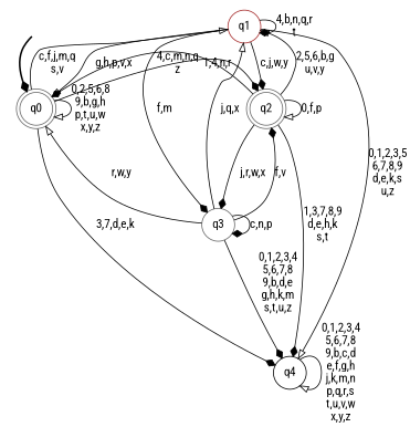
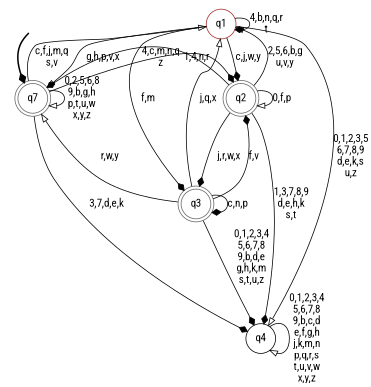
  digraph {
    fontname="Roboto Condensed"
    rankdir=TB
    node [fontname="Roboto Condensed" shape=doublecircle style="rounded,filled" color=gray40 fillcolor=white]
    edge [arrowhead=diamond fontname="Roboto Condensed"]
    __start0 [height=0 shape=none style=invis width=0 color="" fillcolor=""]
-   n2 [label=q0]
+   n2 [label=q7]
    n3 [color=brown label=q1 shape=circle style=filled]
    n4 [label=q2]
    n5 [color=black label=q4 shape=circle style=filled]
-   n6 [label=q3 shape=circle]
+   n6 [label=q3]
    subgraph cluster_1 {
      nodesep=0.15
      ranksep=0.15
      style=invis
      __start0
      n2
    }
    __start0 -> n2 [penwidth=2]
    n2 -> n2 [arrowhead=onormal label="0,2,5,6,8\n9,b,g,h\np,t,u,w\nx,y,z"]
    n2 -> n3 [arrowhead=onormal label="c,f,j,m,q\ns,v"]
    n2 -> n4 [label="1,4,n,r"]
    n2 -> n5 [label="3,7,d,e,k"]
    n3 -> n2 [arrowhead=onormal label="g,h,p,v,x"]
    n3 -> n3 [label="4,b,n,q,r\nt"]
    n3 -> n4 [label="c,j,w,y"]
    n3 -> n5 [arrowhead=onormal label="0,1,2,3,5\n6,7,8,9\nd,e,k,s\nu,z"]
    n3 -> n6 [label="f,m"]
    n4 -> n2 [label="4,c,m,n,q\nz"]
    n4 -> n3 [arrowhead=onormal label="2,5,6,b,g\nu,v,y"]
    n4 -> n4 [arrowhead=onormal label="0,f,p"]
    n4 -> n5 [label="1,3,7,8,9\nd,e,h,k\ns,t"]
    n4 -> n6 [label="j,r,w,x"]
    n5 -> n5 [arrowhead=onormal label="0,1,2,3,4\n5,6,7,8\n9,b,c,d\ne,f,g,h\nj,k,m,n\np,q,r,s\nt,u,v,w\nx,y,z"]
    n6 -> n2 [arrowhead=onormal label="r,w,y"]
    n6 -> n3 [arrowhead=onormal label="j,q,x"]
    n6 -> n4 [label="f,v"]
    n6 -> n5 [label="0,1,2,3,4\n5,6,7,8\n9,b,d,e\ng,h,k,m\ns,t,u,z"]
    n6 -> n6 [label="c,n,p"]
  }
